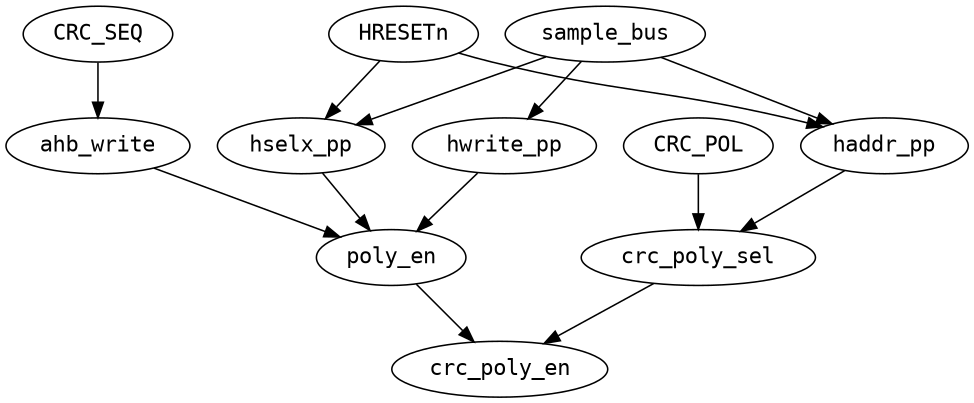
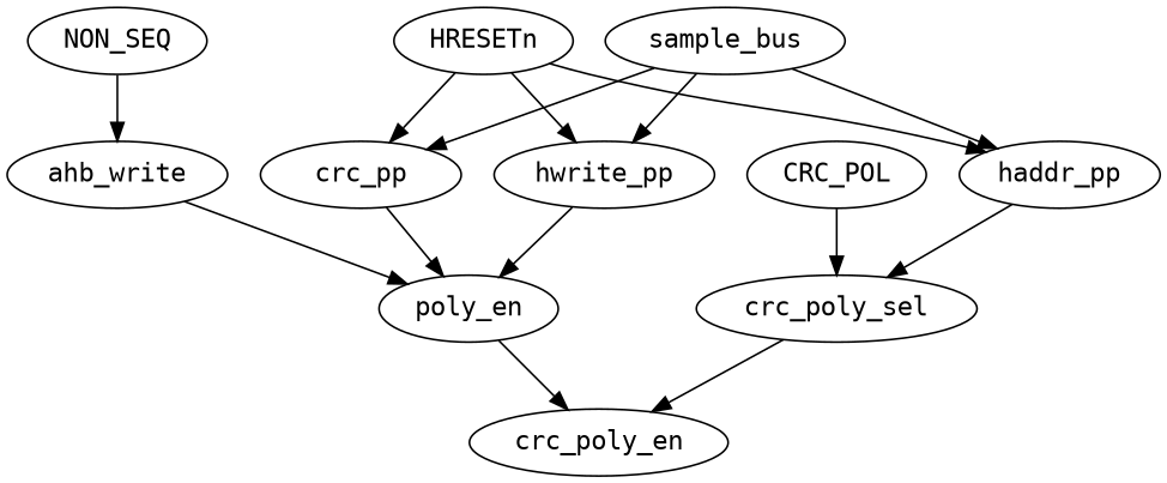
  strict digraph {
    fontname="DejaVu Sans Mono"
    node [complexity=7 fontname="DejaVu Sans Mono"]
    edge [fontname="DejaVu Sans Mono"]
    hwrite_pp [importance=0.0708555020299 rank=0.0101222145757]
    n2 [complexity=3 importance=0.0485536800961 label=poly_en rank=0.016184560032]
    crc_poly_en [complexity=0 importance=0.0189771481698 rank=0.0]
-   NON_SEQ [complexity=10 importance=0.0878171608723 rank=0.00878171608723 label=CRC_SEQ]
+   NON_SEQ [complexity=10 importance=0.0878171608723 rank=0.00878171608723]
    n5 [importance=0.0765721228299 label=ahb_write rank=0.01093887469]
-   hselx_pp [importance=0.0715583190542 rank=0.0102226170077]
+   hselx_pp [importance=0.0715583190542 rank=0.0102226170077 label=crc_pp]
    sample_bus [importance=0.107698728648 rank=0.015385532664]
    haddr_pp [complexity=6 importance=0.0603767180401 rank=0.01006278634]
    crc_poly_sel [complexity=3 importance=0.0380748961064 rank=0.0126916320355]
    CRC_POL [complexity=6 importance=0.0493199341488 rank=0.0082199890248]
    HRESETn [importance=0.0716217560826 rank=0.0102316794404]
    hwrite_pp -> n2
    n2 -> crc_poly_en
    NON_SEQ -> n5
    n5 -> n2
    hselx_pp -> n2
    sample_bus -> hwrite_pp
    sample_bus -> hselx_pp
    sample_bus -> haddr_pp
    haddr_pp -> crc_poly_sel
    crc_poly_sel -> crc_poly_en
    CRC_POL -> crc_poly_sel
+   HRESETn -> hwrite_pp
    HRESETn -> hselx_pp
    HRESETn -> haddr_pp
  }
